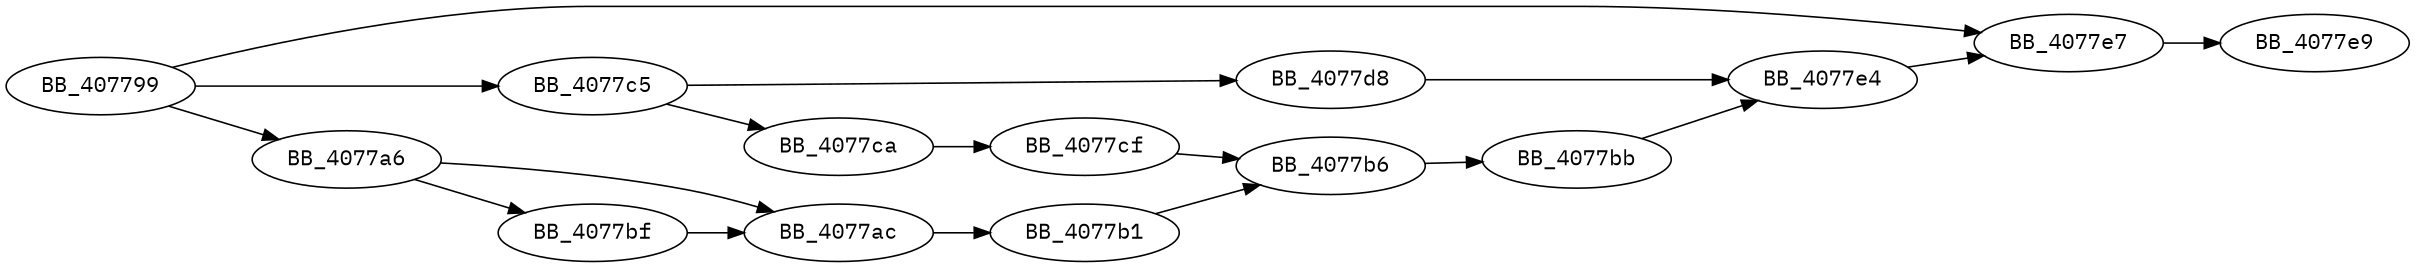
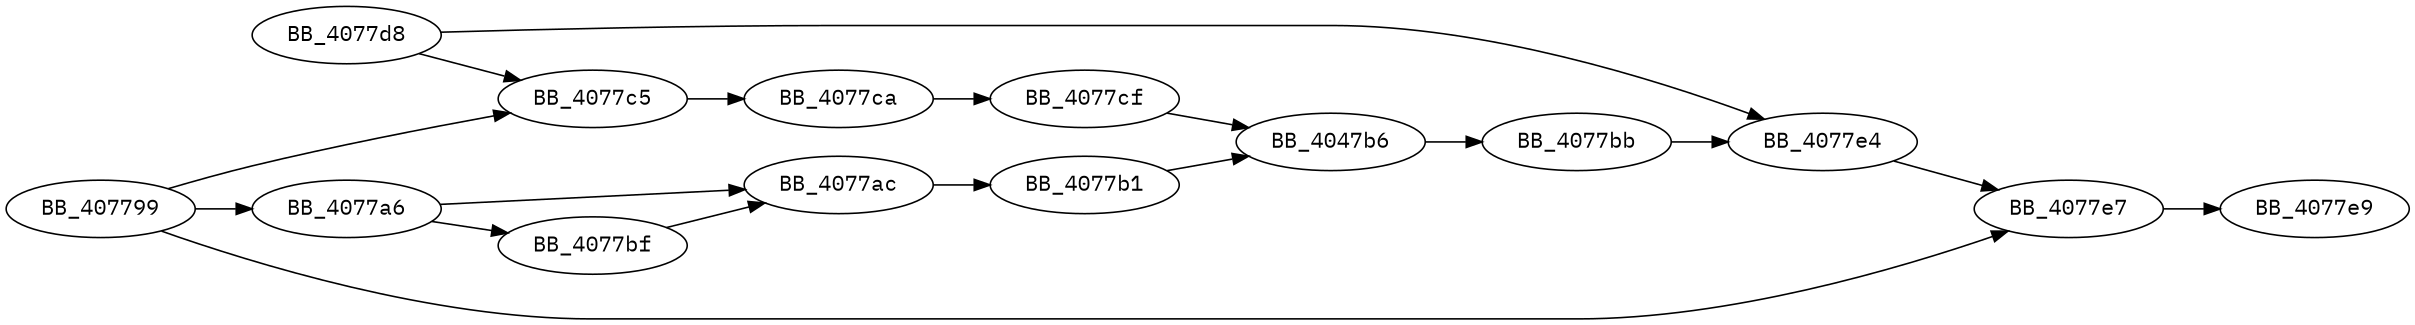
  digraph {
    fontname="IBM Plex Mono"
    rankdir=LR
    node [fontname="IBM Plex Mono"]
    edge [fontname="IBM Plex Mono"]
    BB_407799
    BB_4077a6
    BB_4077e7
    BB_4077c5
    BB_4077ac
    BB_4077bf
    BB_4077e9
    BB_4077b1
-   BB_4077b6
+   BB_4077b6 [label=BB_4047b6]
    BB_4077ca
    BB_4077d8
    BB_4077bb
    BB_4077e4
    BB_4077cf
    BB_407799 -> BB_4077a6
    BB_407799 -> BB_4077e7
    BB_407799 -> BB_4077c5
    BB_4077a6 -> BB_4077ac
    BB_4077a6 -> BB_4077bf
    BB_4077e7 -> BB_4077e9
    BB_4077c5 -> BB_4077ca
-   BB_4077c5 -> BB_4077d8
+   BB_4077d8 -> BB_4077c5
    BB_4077ac -> BB_4077b1
    BB_4077bf -> BB_4077ac
    BB_4077b1 -> BB_4077b6
    BB_4077b6 -> BB_4077bb
    BB_4077ca -> BB_4077cf
    BB_4077d8 -> BB_4077e4
    BB_4077bb -> BB_4077e4
    BB_4077e4 -> BB_4077e7
    BB_4077cf -> BB_4077b6
  }
